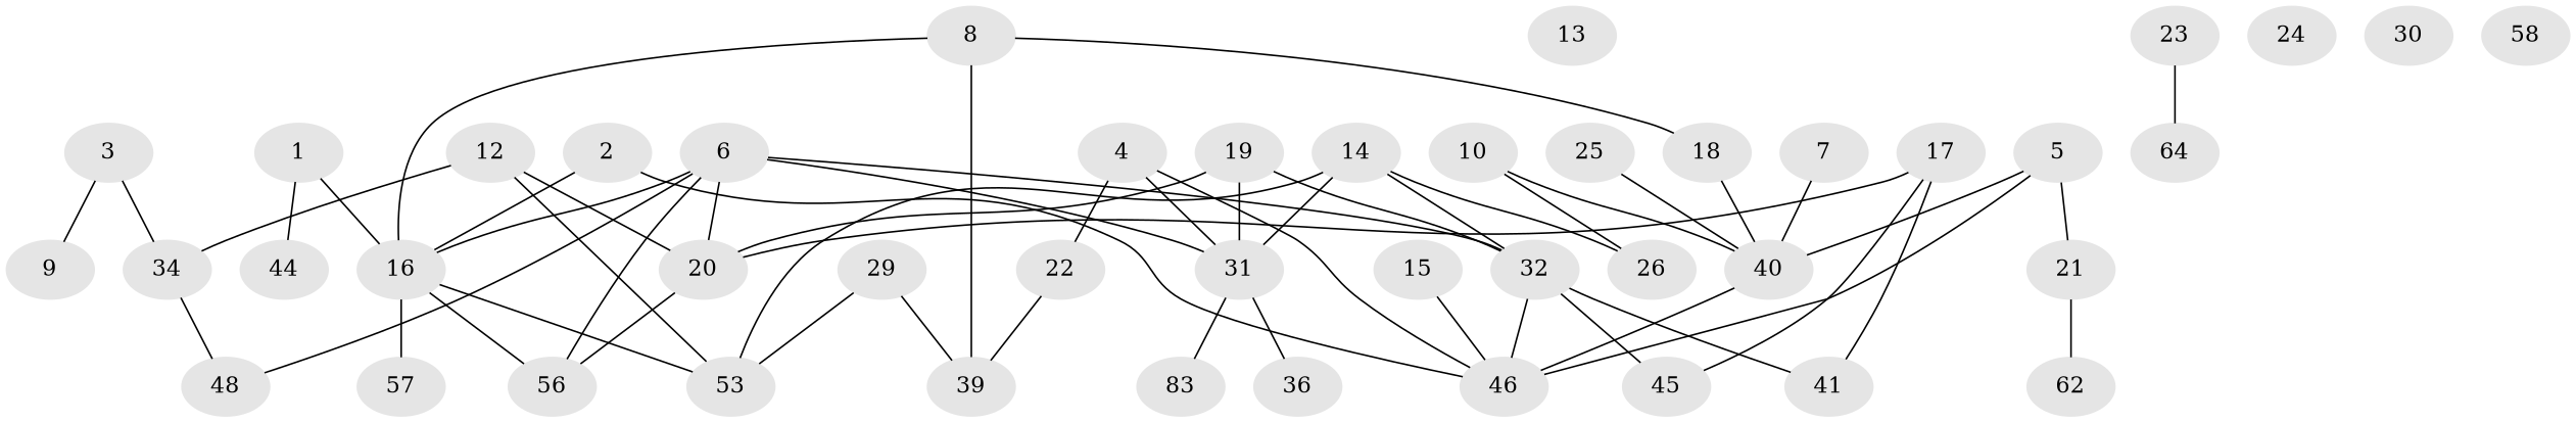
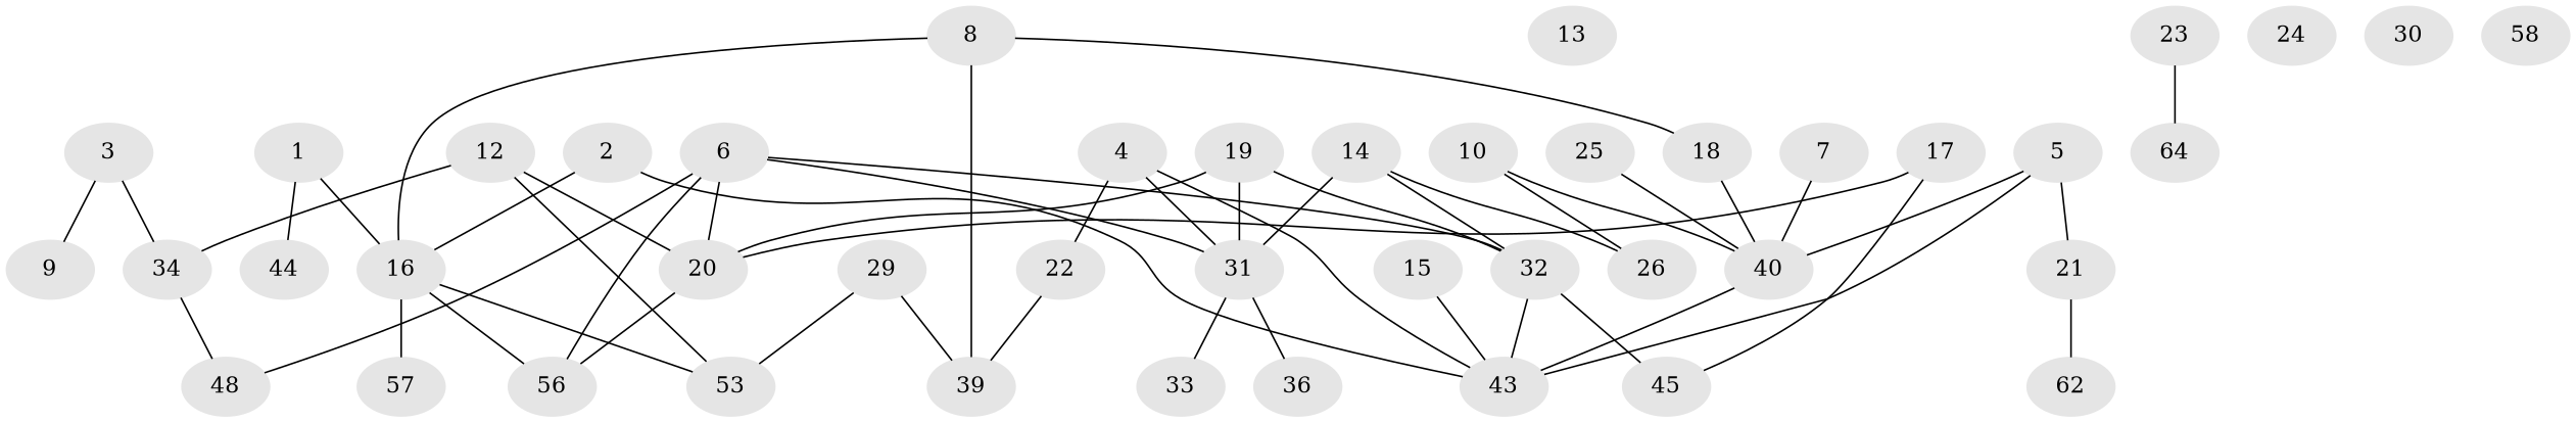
  graph {
    node [color=gray90 style=filled]
    16 [super="+38"]
    56
    53
    57 [super="+60"]
    1
    44
    2
-   46 [super="+54"]
+   46 [super="+54" label=43]
    9 [super="+51"]
    3
    34 [super="+61"]
    48
    31 [super="+65"]
-   33 [label=83]
+   33
    36
    4
    22
    39 [super="+50"]
    5 [super="+66"]
    21 [super="+63"]
    40 [super="+67"]
    62
    6 [super="+37"]
    20 [super="+28"]
    32 [super="+55"]
-   41 [super="+49"]
    45 [super="+52"]
    7
    8 [super="+35"]
    18 [super="+47"]
    10 [super="+11"]
    26
    12 [super="+27"]
    13
    14 [super="+42"]
    15
    17 [super="+59"]
    19 [super="+43"]
    23
    64
    24
    25
    29
    30
    58
    16 -- 56
    16 -- 53
    16 -- 57
    1 -- 16
    1 -- 44
    2 -- 16
    2 -- 46
    3 -- 9
    3 -- 34
    34 -- 48
    31 -- 33
    31 -- 36
    4 -- 46
    4 -- 31
    4 -- 22
    22 -- 39
    5 -- 46
    5 -- 21
    5 -- 40
    21 -- 62
    40 -- 46
-   6 -- 16
    6 -- 56
    6 -- 48
    6 -- 31
    6 -- 20
    6 -- 32
    20 -- 56
    32 -- 46
-   32 -- 41
    32 -- 45
    7 -- 40
    8 -- 16
    8 -- 39
    8 -- 18
    18 -- 40 [weight=2]
    10 -- 40
    10 -- 26
    12 -- 53
    12 -- 34
    12 -- 20
-   14 -- 53
    14 -- 31
    14 -- 32
    14 -- 26
    15 -- 46
    17 -- 20
-   17 -- 41
    17 -- 45
    19 -- 31
    19 -- 20
    19 -- 32
    23 -- 64
    25 -- 40
    29 -- 53
    29 -- 39
  }
